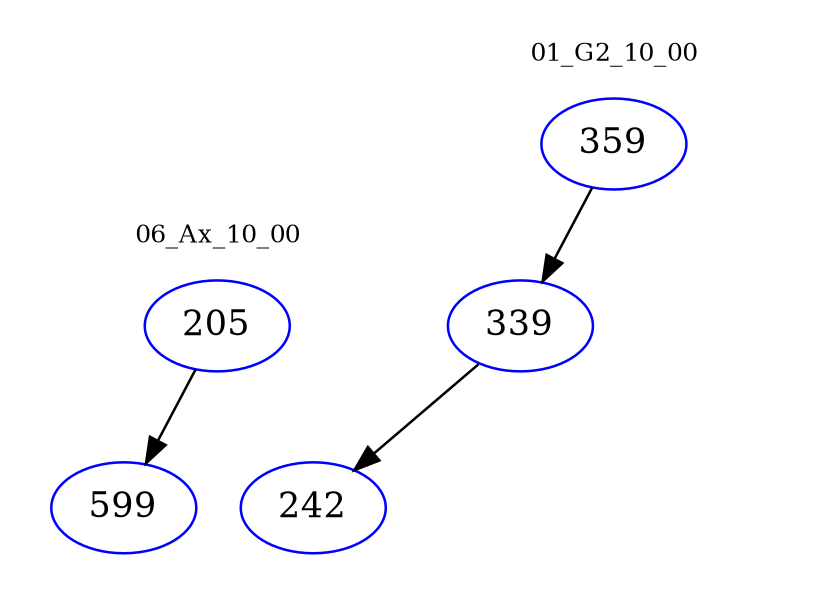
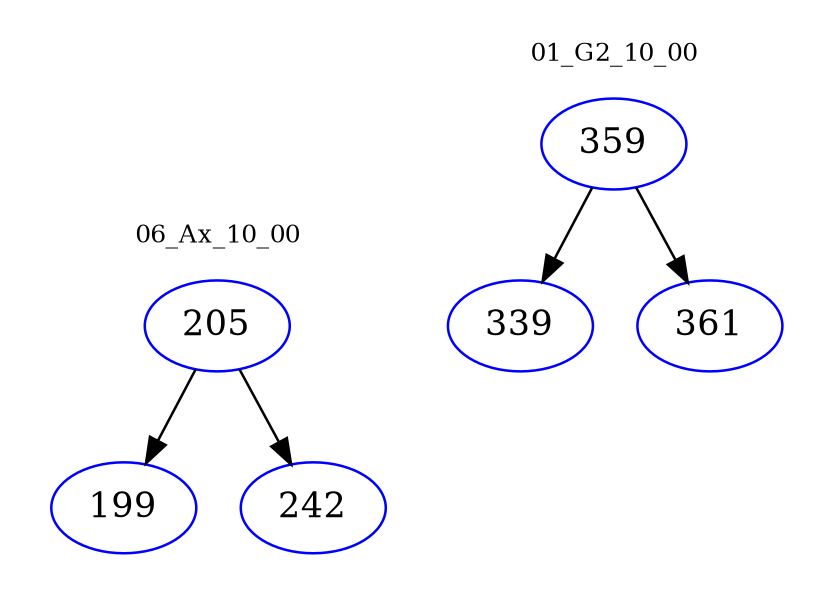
  digraph {
    node [color=blue]
    edge [color=black]
    n1 [label=205]
-   n2 [label=599]
+   n2 [label=199]
    n3 [label=242]
    n4 [label=359]
    n5 [label=339]
+   n6 [label=361]
    subgraph cluster_1 {
      color=white
      fontsize=10
      label="06_Ax_10_00"
      n1
      n2
      n3
    }
    subgraph cluster_2 {
      color=white
      fontsize=10
      label="01_G2_10_00"
      n4
      n5
+     n6
    }
    n1 -> n2
-   n5 -> n3
+   n1 -> n3
    n4 -> n5
+   n4 -> n6
  }
